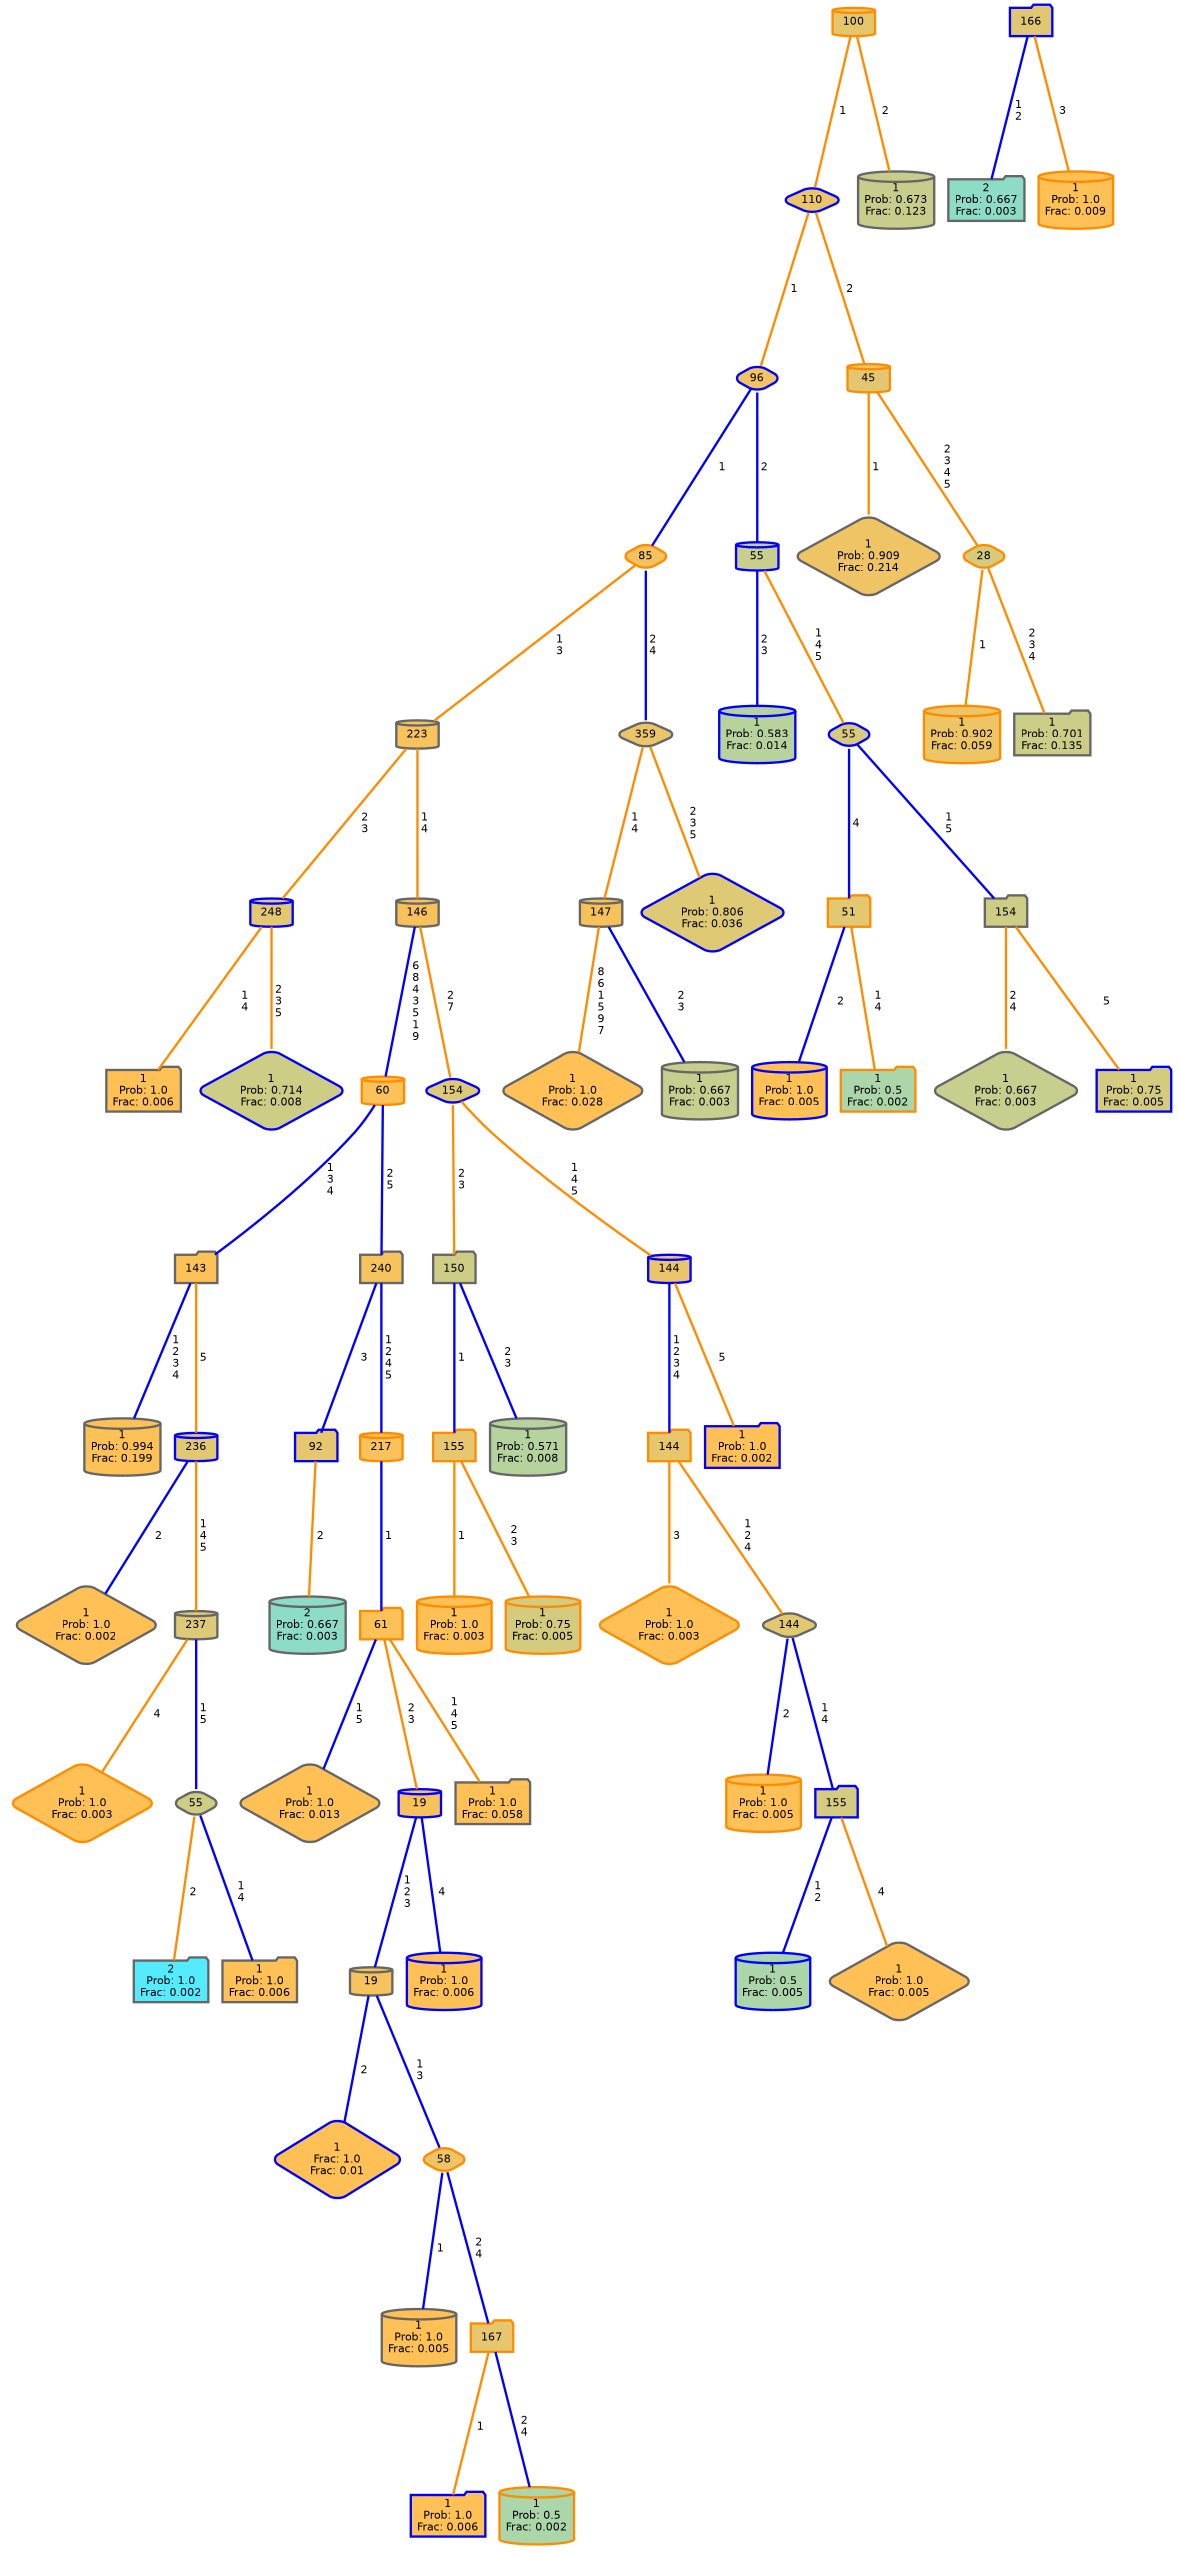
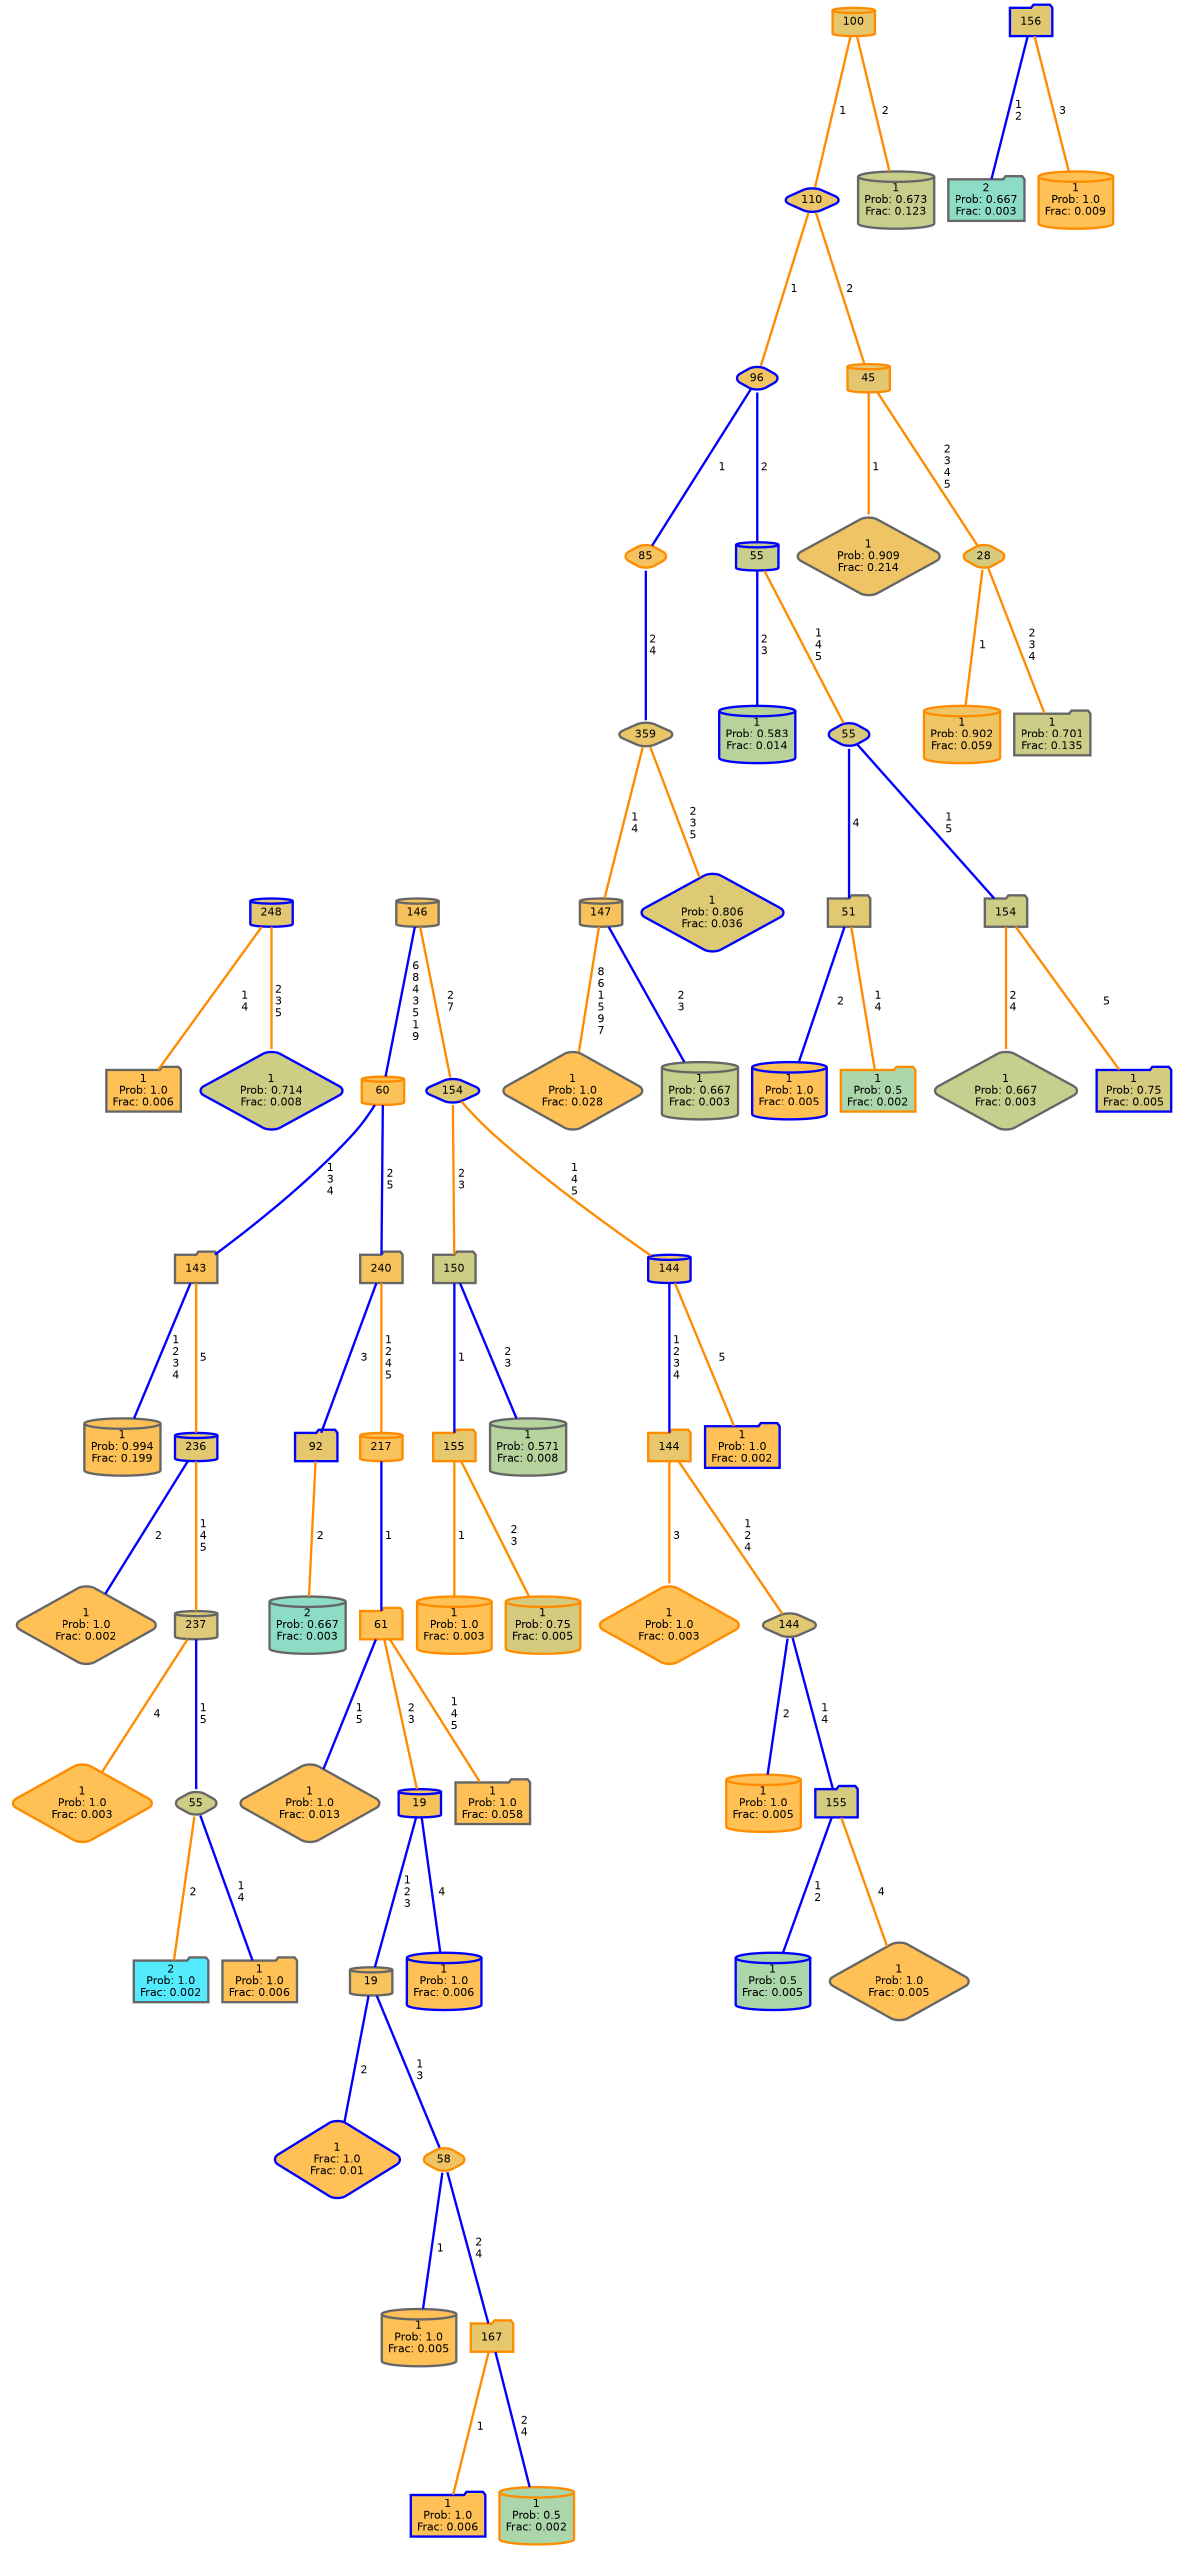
  graph {
    ranksep="0 equally"
    splines=straight
    node [color=gray40 fillcolor="#ffc155" fontcolor=black fontname=helvetica penwidth=3 shape=cylinder style="filled, rounded"]
    edge [color=darkorange fontname=helvetica penwidth=3]
    n1 [label="1\nProb: 1.0\nFrac: 0.006" shape=folder]
    n2 [color=blue fillcolor="#e2c871" label=248]
    n3 [color=blue fillcolor="#cecd85" label="1\nProb: 0.714\nFrac: 0.008" shape=diamond]
-   n4 [fillcolor="#f6c35d" label=223]
    n5 [fillcolor="#f7c25c" label=146]
    n6 [color=darkorange fillcolor="#fac259" label=60]
    n7 [color=blue fillcolor="#dec975" label=154 shape=diamond]
    n8 [fillcolor="#fec156" label="1\nProb: 0.994\nFrac: 0.199"]
    n9 [fillcolor="#fcc157" label=143 shape=folder]
    n10 [color=blue fillcolor="#e2c871" label=236]
    n11 [label="1\nProb: 1.0\nFrac: 0.002" shape=diamond]
    n12 [fillcolor="#ddc977" label=237]
    n13 [color=darkorange label="1\nProb: 1.0\nFrac: 0.003" shape=diamond]
    n14 [fillcolor="#cecd85" label=55 shape=diamond]
    n15 [fillcolor="#55ebff" label="2\nProb: 1.0\nFrac: 0.002" shape=folder]
    n16 [label="1\nProb: 1.0\nFrac: 0.006" shape=folder]
    n17 [fillcolor="#f6c35d" label=240 shape=folder]
    n18 [color=blue fillcolor="#e6c76d" label=92 shape=folder]
    n19 [color=darkorange fillcolor="#f9c25a" label=217]
    n20 [fillcolor="#8dddc6" label="2\nProb: 0.667\nFrac: 0.003"]
    n21 [label="1\nProb: 1.0\nFrac: 0.013" shape=diamond]
    n22 [color=darkorange fillcolor="#fcc157" label=61 shape=folder]
    n23 [color=blue label="1\nFrac: 1.0\nFrac: 0.01" shape=diamond]
    n24 [fillcolor="#f6c35d" label=19]
    n25 [color=darkorange fillcolor="#efc464" label=58 shape=diamond]
    n26 [label="1\nProb: 1.0\nFrac: 0.005"]
    n27 [color=darkorange fillcolor="#e6c76d" label=167 shape=folder]
    n28 [color=blue label="1\nProb: 1.0\nFrac: 0.006" shape=folder]
    n29 [color=darkorange fillcolor="#aad6aa" label="1\nProb: 0.5\nFrac: 0.002"]
    n30 [color=blue fillcolor="#f8c25b" label=19]
    n31 [color=blue label="1\nProb: 1.0\nFrac: 0.006"]
    n32 [label="1\nProb: 1.0\nFrac: 0.058" shape=folder]
-   n33 [color=blue fillcolor="#e0c873" label=166 shape=folder]
+   n33 [color=blue fillcolor="#e0c873" label=156 shape=folder]
    n34 [fillcolor="#8dddc6" label="2\nProb: 0.667\nFrac: 0.003" shape=folder]
    n35 [color=darkorange label="1\nProb: 1.0\nFrac: 0.009"]
    n36 [fillcolor="#cecd85" label=150 shape=folder]
    n37 [color=blue fillcolor="#ebc569" label=144]
    n38 [color=darkorange label="1\nProb: 1.0\nFrac: 0.003"]
    n39 [color=darkorange fillcolor="#e6c76d" label=155 shape=folder]
    n40 [color=darkorange fillcolor="#d4cb7f" label="1\nProb: 0.75\nFrac: 0.005"]
    n41 [fillcolor="#b6d39d" label="1\nProb: 0.571\nFrac: 0.008"]
    n42 [color=darkorange fillcolor="#e8c66b" label=144 shape=folder]
    n43 [color=blue label="1\nProb: 1.0\nFrac: 0.002" shape=folder]
    n44 [color=darkorange label="1\nProb: 1.0\nFrac: 0.003" shape=diamond]
    n45 [fillcolor="#e2c871" label=144 shape=diamond]
    n46 [color=darkorange label="1\nProb: 1.0\nFrac: 0.005"]
    n47 [color=blue fillcolor="#d4cb7f" label=155 shape=folder]
    n48 [color=blue fillcolor="#aad6aa" label="1\nProb: 0.5\nFrac: 0.005"]
    n49 [label="1\nProb: 1.0\nFrac: 0.005" shape=diamond]
    n50 [color=darkorange fillcolor="#f4c35f" label=85 shape=diamond]
    n51 [fillcolor="#eac669" label=359 shape=diamond]
    n52 [fillcolor="#f8c25b" label=147]
    n53 [color=blue fillcolor="#dec975" label="1\nProb: 0.806\nFrac: 0.036" shape=diamond]
    n54 [label="1\nProb: 1.0\nFrac: 0.028" shape=diamond]
    n55 [fillcolor="#c6cf8d" label="1\nProb: 0.667\nFrac: 0.003"]
    n56 [color=blue fillcolor="#f2c461" label=96 shape=diamond]
    n57 [color=blue fillcolor="#c8ce8b" label=55]
    n58 [color=blue fillcolor="#b8d29b" label="1\nProb: 0.583\nFrac: 0.014"]
    n59 [color=blue fillcolor="#d7ca7c" label=55 shape=diamond]
-   n60 [color=darkorange fillcolor="#e2c871" label=51 shape=folder]
+   n60 [fillcolor="#e2c871" label=51 shape=folder]
    n61 [fillcolor="#cecd85" label=154 shape=folder]
    n62 [color=blue label="1\nProb: 1.0\nFrac: 0.005"]
    n63 [color=darkorange fillcolor="#aad6aa" label="1\nProb: 0.5\nFrac: 0.002" shape=folder]
    n64 [fillcolor="#c6cf8d" label="1\nProb: 0.667\nFrac: 0.003" shape=diamond]
    n65 [color=blue fillcolor="#d4cb7f" label="1\nProb: 0.75\nFrac: 0.005" shape=folder]
    n66 [color=blue fillcolor="#ebc568" label=110 shape=diamond]
    n67 [color=darkorange fillcolor="#e3c770" label=45]
    n68 [fillcolor="#efc464" label="1\nProb: 0.909\nFrac: 0.214" shape=diamond]
    n69 [color=darkorange fillcolor="#d6cb7d" label=28 shape=diamond]
    n70 [color=darkorange fillcolor="#eec565" label="1\nProb: 0.902\nFrac: 0.059"]
    n71 [fillcolor="#cccd87" label="1\nProb: 0.701\nFrac: 0.135" shape=folder]
    n72 [color=darkorange fillcolor="#e6c66d" label=100]
    n73 [fillcolor="#c7ce8c" label="1\nProb: 0.673\nFrac: 0.123"]
    subgraph sub_1 {
      rank=same
    }
    n2 -- n1 [label=" 1\n 4"]
    n2 -- n3 [label=" 2\n 3\n 5"]
-   n4 -- n2 [label=" 2\n 3"]
-   n4 -- n5 [label=" 1\n 4"]
    n5 -- n6 [color=blue label=" 6\n 8\n 4\n 3\n 5\n 1\n 9"]
    n5 -- n7 [label=" 2\n 7"]
    n6 -- n9 [color=blue label=" 1\n 3\n 4"]
    n6 -- n17 [color=blue label=" 2\n 5"]
    n7 -- n36 [label=" 2\n 3"]
    n7 -- n37 [label=" 1\n 4\n 5"]
    n9 -- n8 [color=blue label=" 1\n 2\n 3\n 4"]
    n9 -- n10 [label=" 5"]
    n10 -- n11 [color=blue label=" 2"]
    n10 -- n12 [label=" 1\n 4\n 5"]
    n12 -- n13 [label=" 4"]
    n12 -- n14 [color=blue label=" 1\n 5"]
    n14 -- n15 [label=" 2"]
    n14 -- n16 [color=blue label=" 1\n 4"]
    n17 -- n18 [color=blue label=" 3"]
-   n17 -- n19 [color=blue label=" 1\n 2\n 4\n 5"]
+   n17 -- n19 [label=" 1\n 2\n 4\n 5"]
    n18 -- n20 [label=" 2"]
    n19 -- n22 [color=blue label=" 1"]
    n22 -- n21 [color=blue label=" 1\n 5"]
    n22 -- n30 [label=" 2\n 3"]
    n22 -- n32 [label=" 1\n 4\n 5"]
    n24 -- n23 [color=blue label=" 2"]
    n24 -- n25 [color=blue label=" 1\n 3"]
    n25 -- n26 [color=blue label=" 1"]
    n25 -- n27 [color=blue label=" 2\n 4"]
    n27 -- n28 [label=" 1"]
    n27 -- n29 [color=blue label=" 2\n 4"]
    n30 -- n24 [color=blue label=" 1\n 2\n 3"]
    n30 -- n31 [color=blue label=" 4"]
    n33 -- n34 [color=blue label=" 1\n 2"]
    n33 -- n35 [label=" 3"]
    n36 -- n39 [color=blue label=" 1"]
    n36 -- n41 [color=blue label=" 2\n 3"]
    n37 -- n42 [color=blue label=" 1\n 2\n 3\n 4"]
    n37 -- n43 [label=" 5"]
    n39 -- n38 [label=" 1"]
    n39 -- n40 [label=" 2\n 3"]
    n42 -- n44 [label=" 3"]
    n42 -- n45 [label=" 1\n 2\n 4"]
    n45 -- n46 [color=blue label=" 2"]
    n45 -- n47 [color=blue label=" 1\n 4"]
    n47 -- n48 [color=blue label=" 1\n 2"]
    n47 -- n49 [label=" 4"]
-   n50 -- n4 [label=" 1\n 3"]
    n50 -- n51 [color=blue label=" 2\n 4"]
    n51 -- n52 [label=" 1\n 4"]
    n51 -- n53 [label=" 2\n 3\n 5"]
    n52 -- n54 [label=" 8\n 6\n 1\n 5\n 9\n 7"]
    n52 -- n55 [color=blue label=" 2\n 3"]
    n56 -- n50 [color=blue label=" 1"]
    n56 -- n57 [color=blue label=" 2"]
    n57 -- n58 [color=blue label=" 2\n 3"]
    n57 -- n59 [label=" 1\n 4\n 5"]
    n59 -- n60 [color=blue label=" 4"]
    n59 -- n61 [color=blue label=" 1\n 5"]
    n60 -- n62 [color=blue label=" 2"]
    n60 -- n63 [label=" 1\n 4"]
    n61 -- n64 [label=" 2\n 4"]
    n61 -- n65 [label=" 5"]
    n66 -- n56 [label=" 1"]
    n66 -- n67 [label=" 2"]
    n67 -- n68 [label=" 1"]
    n67 -- n69 [label=" 2\n 3\n 4\n 5"]
    n69 -- n70 [label=" 1"]
    n69 -- n71 [label=" 2\n 3\n 4"]
    n72 -- n66 [label=" 1"]
    n72 -- n73 [label=" 2"]
  }
